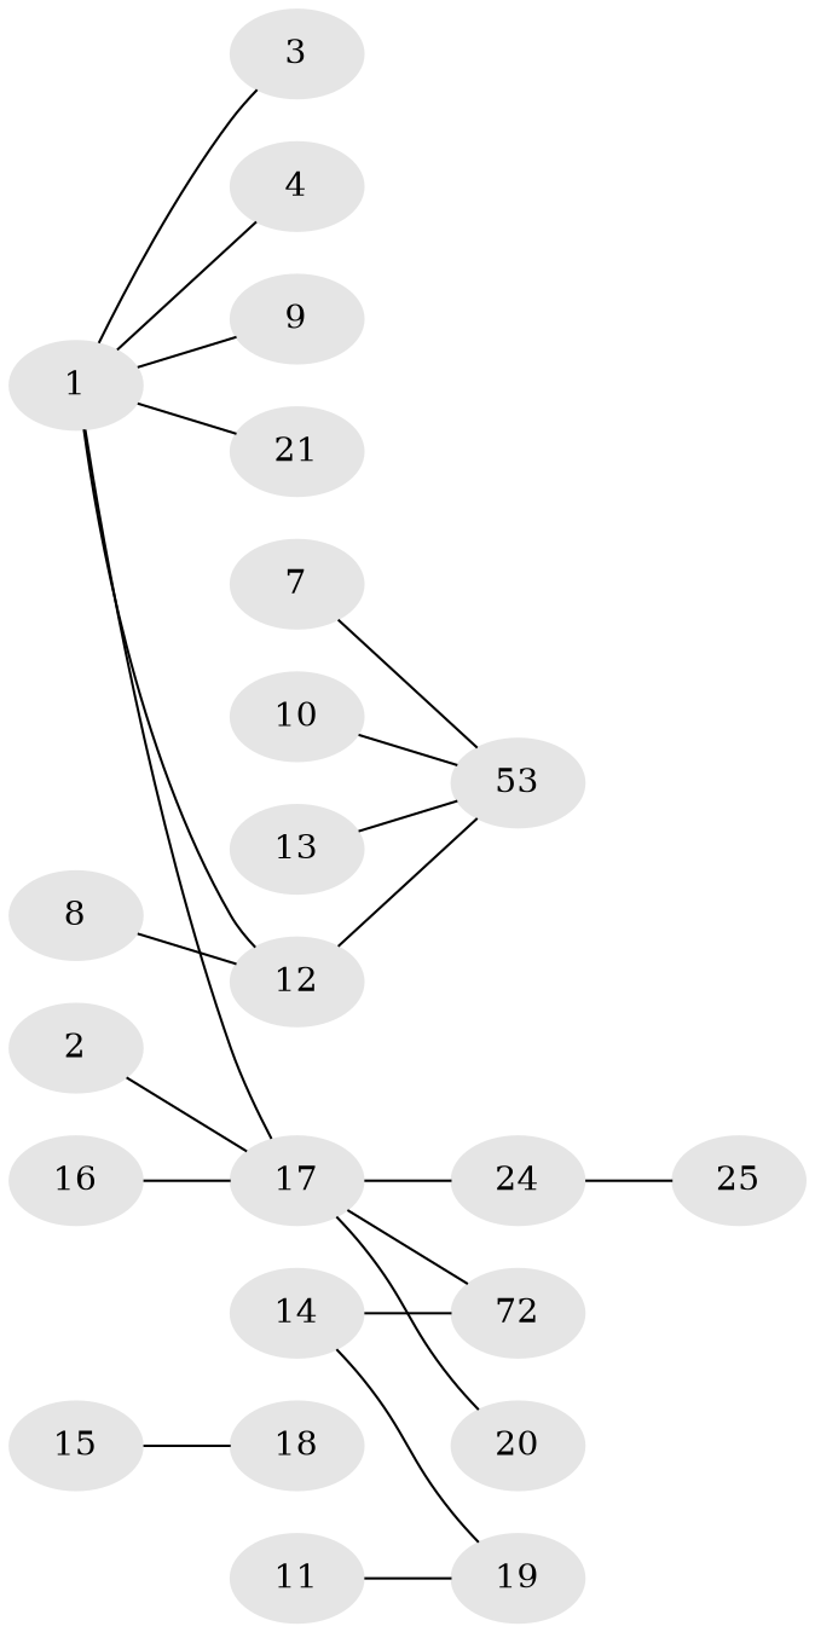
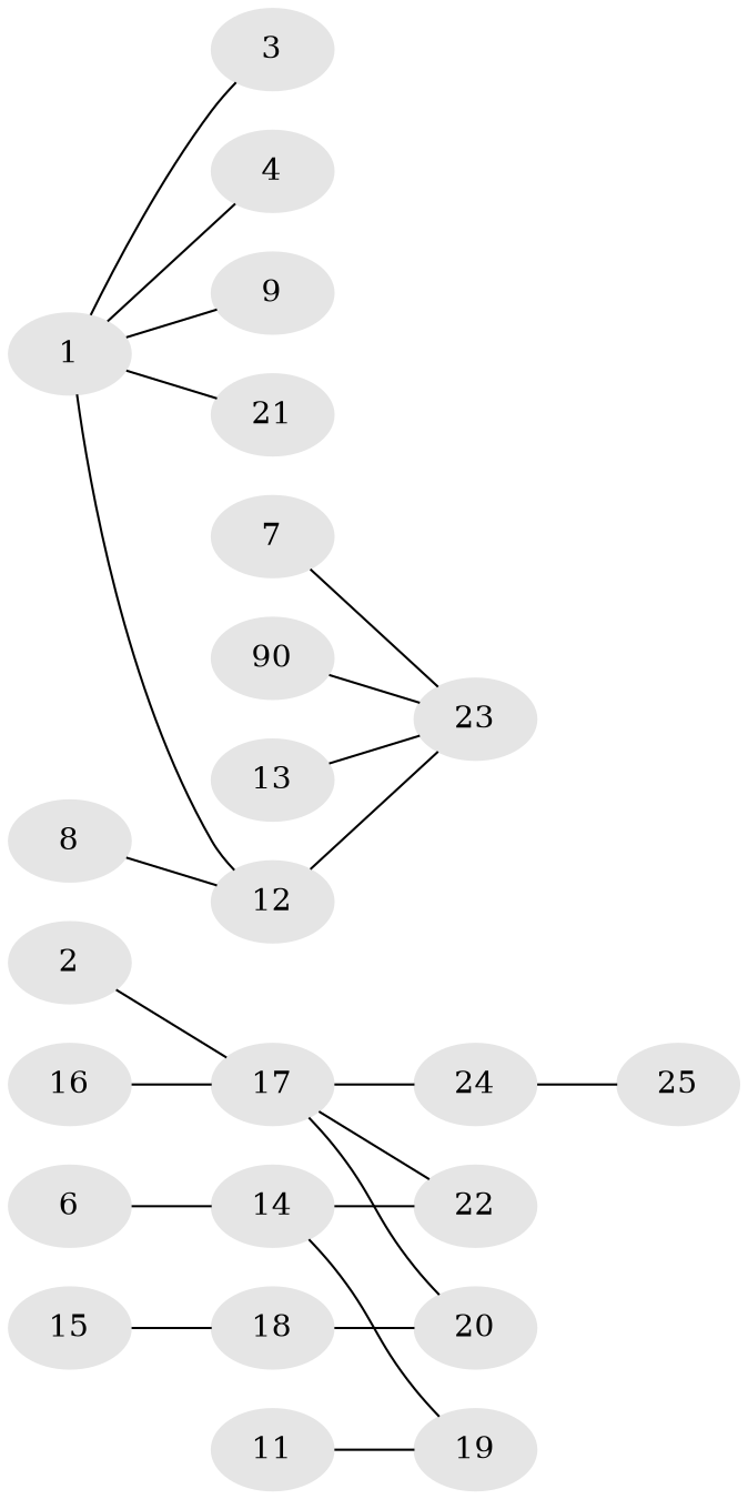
  graph {
    rankdir=LR
    node [color=gray90 style=filled]
    edge [weight=1.0]
    1
    3
    4
    9
    12
    17
    21
-   23 [label=53]
-   22 [label=72]
+   23
+   22
    20
    24
    2
+   6
    14
    19
    7
    8
-   10
+   10 [label=90]
    11
    13
    15
    18
    16
    25
    1 -- 3
    1 -- 4
    1 -- 9
    1 -- 12
-   1 -- 17
    1 -- 21
    12 -- 23
    17 -- 22
    17 -- 20
    17 -- 24
    24 -- 25
    2 -- 17
+   6 -- 14
    14 -- 22
    14 -- 19
    7 -- 23
    8 -- 12
    10 -- 23
    11 -- 19
    13 -- 23
    15 -- 18
+   18 -- 20
    16 -- 17
  }
